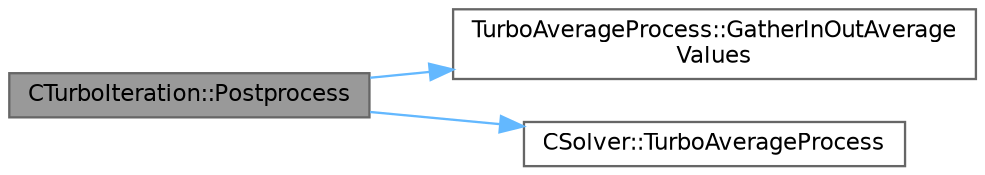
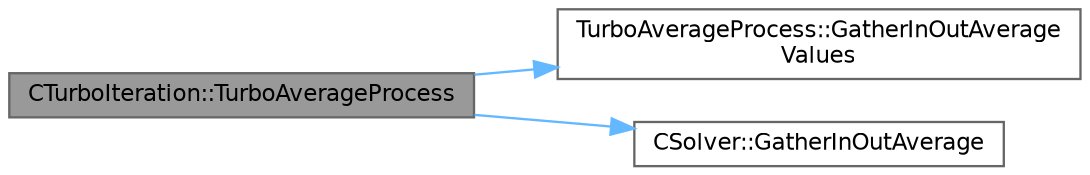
  digraph {
    rankdir=LR
    node [color=grey40 fillcolor=white fontname=Helvetica fontsize=10 shape=box style=filled]
    edge [color=steelblue1 fontname=Helvetica fontsize=10 labelfontname=Helvetica labelfontsize=10 style=solid]
-   n1 [color=gray40 fillcolor=grey60 fontcolor=black height=0.2 label="CTurboIteration::Postprocess" width=0.4]
+   n1 [color=gray40 fillcolor=grey60 fontcolor=black height=0.2 label="CTurboIteration::TurboAverageProcess" width=0.4]
    n2 [height=0.2 label="TurboAverageProcess::GatherInOutAverage\lValues" width=0.4]
-   n3 [height=0.2 label="CSolver::TurboAverageProcess" width=0.4]
+   n3 [height=0.2 label="CSolver::GatherInOutAverage" width=0.4]
    n1 -> n2
    n1 -> n3
  }
